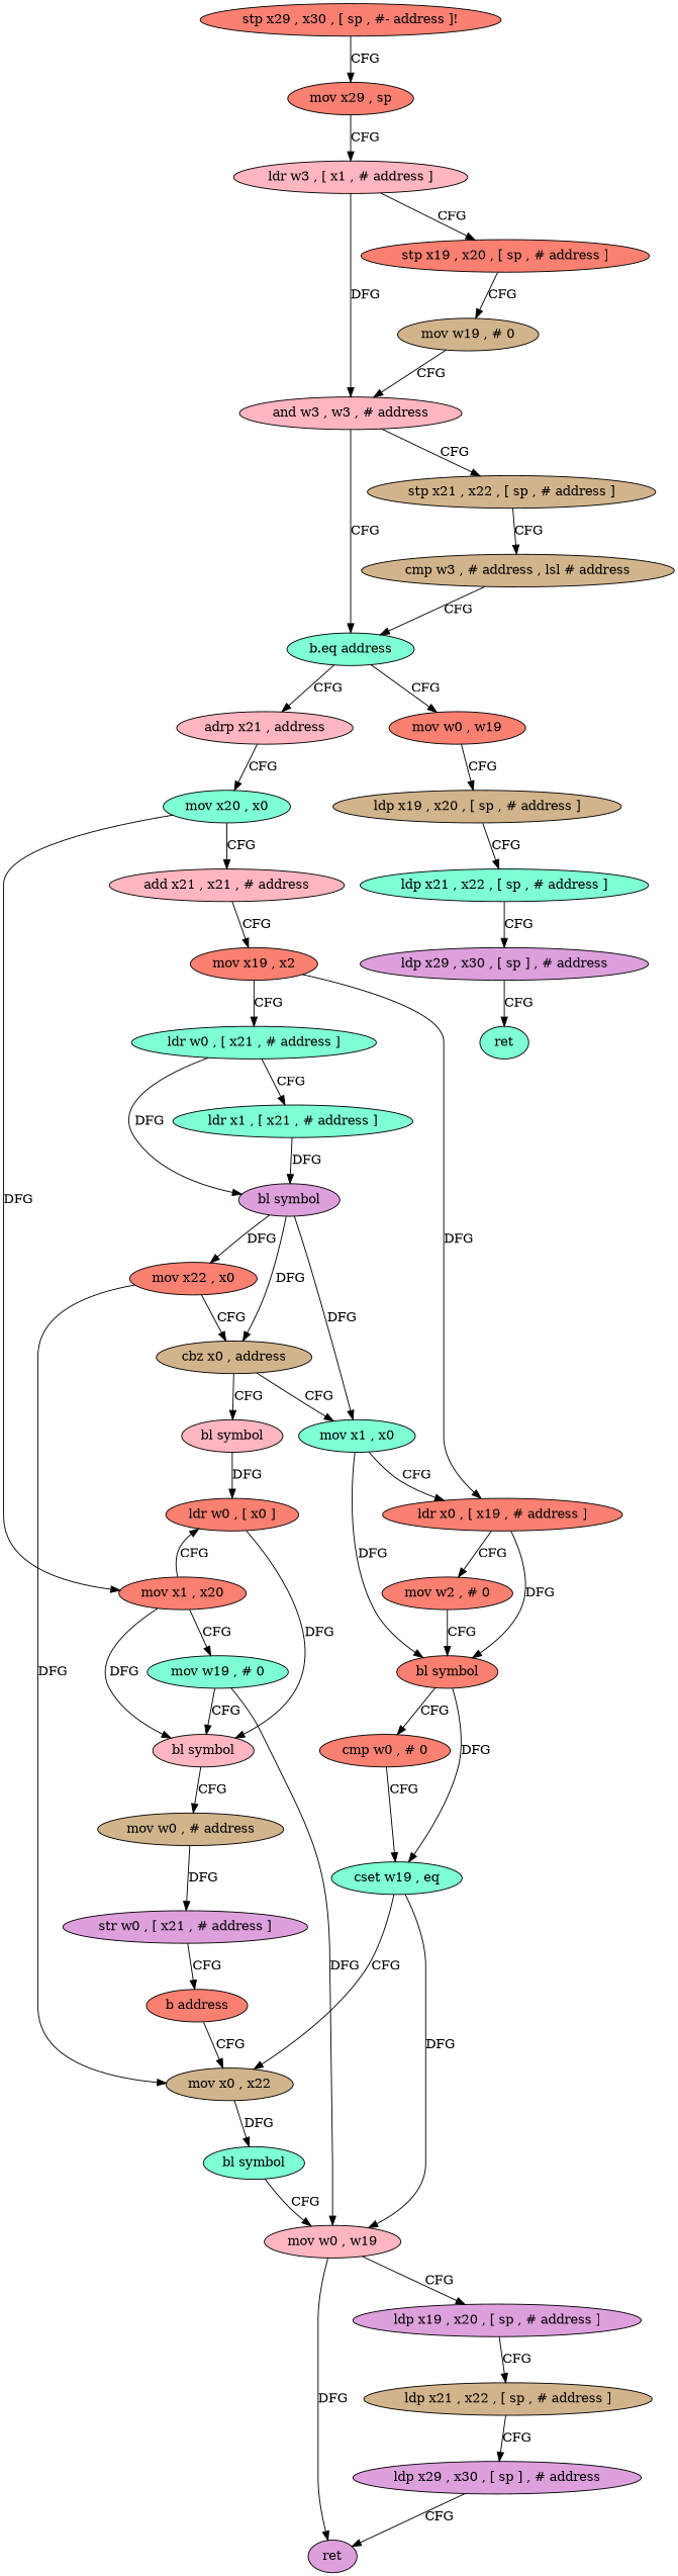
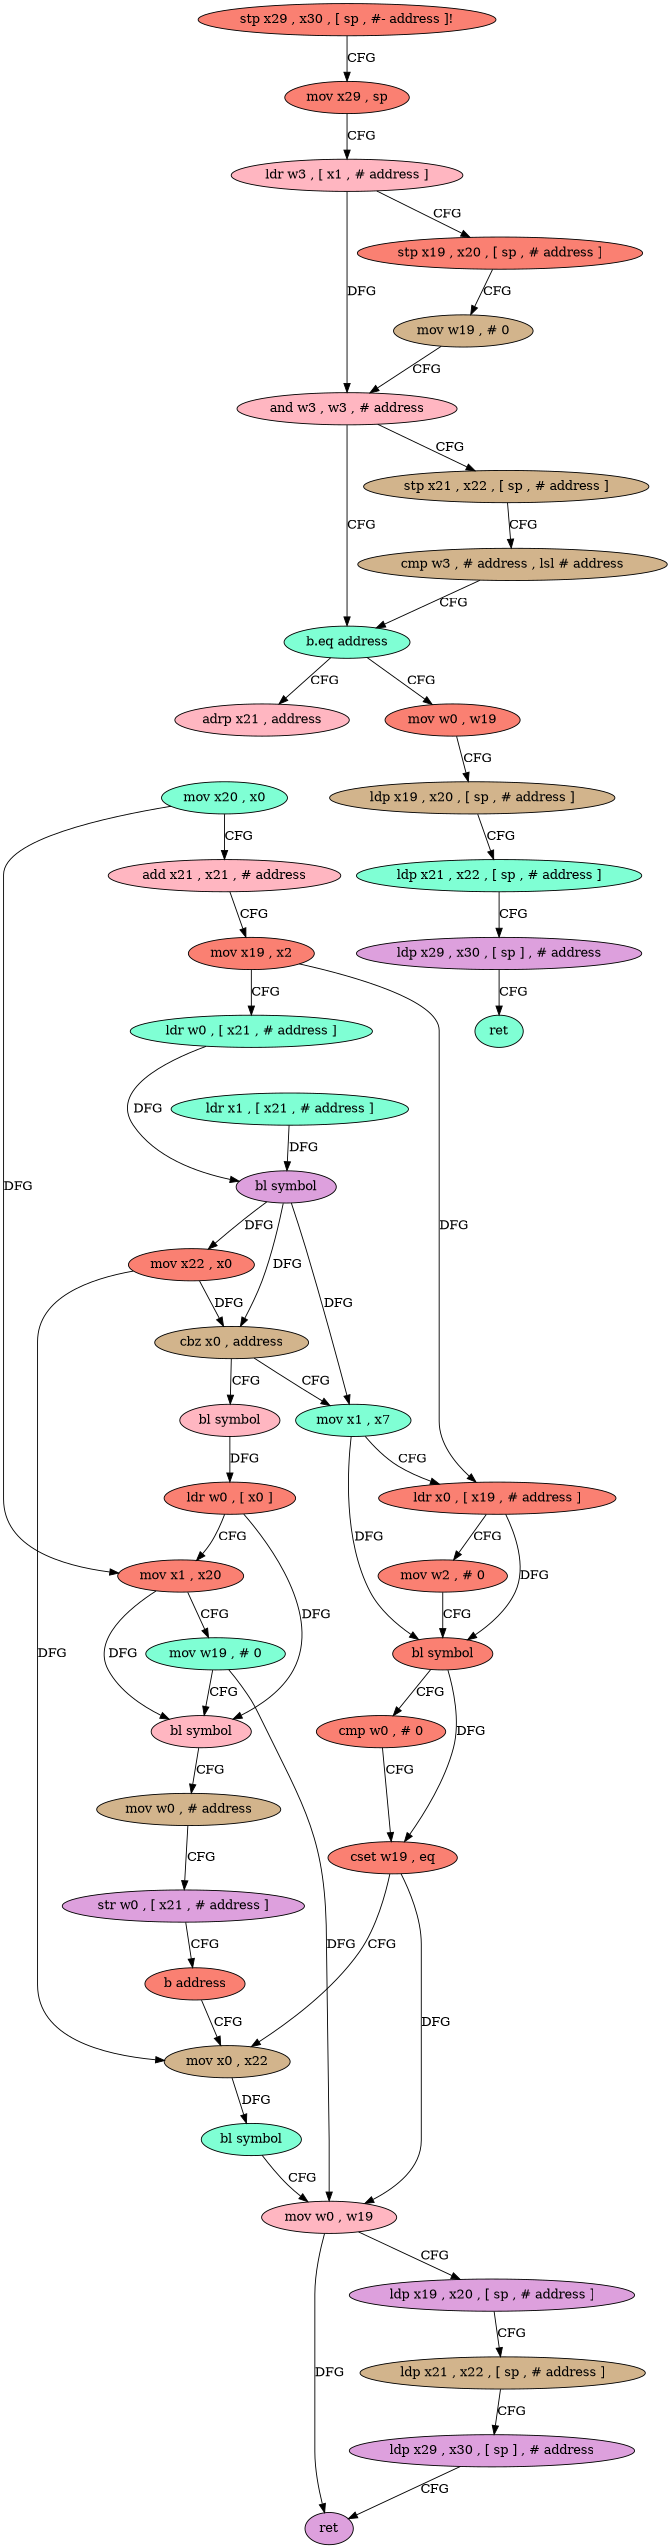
  digraph {
    node [fillcolor=salmon style=filled]
    n1 [label="stp x29 , x30 , [ sp , #- address ]!"]
    n2 [label="mov x29 , sp"]
    n3 [fillcolor=lightpink label="ldr w3 , [ x1 , # address ]"]
    n4 [label="stp x19 , x20 , [ sp , # address ]"]
    n5 [fillcolor=lightpink label="and w3 , w3 , # address"]
    n6 [fillcolor=tan label="mov w19 , # 0"]
    n7 [fillcolor=tan label="stp x21 , x22 , [ sp , # address ]"]
    n8 [fillcolor=aquamarine label="b.eq address"]
    n9 [fillcolor=tan label="cmp w3 , # address , lsl # address"]
    n10 [fillcolor=lightpink label="adrp x21 , address"]
    n11 [label="mov w0 , w19"]
    n12 [fillcolor=aquamarine label="mov x20 , x0"]
    n13 [fillcolor=tan label="ldp x19 , x20 , [ sp , # address ]"]
    n14 [fillcolor=lightpink label="add x21 , x21 , # address"]
    n15 [label="mov x1 , x20"]
    n16 [fillcolor=aquamarine label="ldp x21 , x22 , [ sp , # address ]"]
    n17 [label="mov x19 , x2"]
    n18 [fillcolor=lightpink label="bl symbol"]
    n19 [fillcolor=aquamarine label="mov w19 , # 0"]
    n20 [fillcolor=aquamarine label="ldr w0 , [ x21 , # address ]"]
    n21 [label="ldr x0 , [ x19 , # address ]"]
    n22 [fillcolor=aquamarine label="ldr x1 , [ x21 , # address ]"]
    n23 [fillcolor=plum label="bl symbol"]
    n24 [label="bl symbol"]
    n25 [label="mov w2 , # 0"]
    n26 [label="mov x22 , x0"]
    n27 [fillcolor=tan label="cbz x0 , address"]
-   n28 [fillcolor=aquamarine label="mov x1 , x0"]
+   n28 [fillcolor=aquamarine label="mov x1 , x7"]
    n29 [fillcolor=tan label="mov x0 , x22"]
    n30 [fillcolor=lightpink label="bl symbol"]
    n31 [fillcolor=aquamarine label="bl symbol"]
    n32 [label="ldr w0 , [ x0 ]"]
    n33 [label="cmp w0 , # 0"]
-   n34 [fillcolor=aquamarine label="cset w19 , eq"]
+   n34 [label="cset w19 , eq"]
    n35 [fillcolor=plum label="ldp x29 , x30 , [ sp ] , # address"]
    n36 [fillcolor=aquamarine label=ret]
    n37 [fillcolor=tan label="mov w0 , # address"]
    n38 [fillcolor=lightpink label="mov w0 , w19"]
    n39 [fillcolor=plum label="ldp x19 , x20 , [ sp , # address ]"]
    n40 [fillcolor=plum label=ret]
    n41 [fillcolor=plum label="str w0 , [ x21 , # address ]"]
    n42 [label="b address"]
    n43 [fillcolor=tan label="ldp x21 , x22 , [ sp , # address ]"]
    n44 [fillcolor=plum label="ldp x29 , x30 , [ sp ] , # address"]
    n1 -> n2 [label=CFG]
    n2 -> n3 [label=CFG]
    n3 -> n4 [label=CFG]
    n3 -> n5 [label=DFG]
    n4 -> n6 [label=CFG]
    n5 -> n7 [label=CFG]
    n5 -> n8 [label=CFG]
    n6 -> n5 [label=CFG]
    n7 -> n9 [label=CFG]
    n8 -> n10 [label=CFG]
    n8 -> n11 [label=CFG]
    n9 -> n8 [label=CFG]
-   n10 -> n12 [label=CFG]
    n11 -> n13 [label=CFG]
    n12 -> n14 [label=CFG]
    n12 -> n15 [label=DFG]
    n13 -> n16 [label=CFG]
    n14 -> n17 [label=CFG]
    n15 -> n18 [label=DFG]
    n15 -> n19 [label=CFG]
    n16 -> n35 [label=CFG]
    n17 -> n20 [label=CFG]
    n17 -> n21 [label=DFG]
    n18 -> n37 [label=CFG]
    n19 -> n18 [label=CFG]
    n19 -> n38 [label=DFG]
-   n20 -> n22 [label=CFG]
    n20 -> n23 [label=DFG]
    n21 -> n24 [label=DFG]
    n21 -> n25 [label=CFG]
    n22 -> n23 [label=DFG]
    n23 -> n26 [label=DFG]
    n23 -> n27 [label=DFG]
    n23 -> n28 [label=DFG]
    n24 -> n33 [label=CFG]
    n24 -> n34 [label=DFG]
    n25 -> n24 [label=CFG]
-   n26 -> n27 [label=CFG]
+   n26 -> n27 [label=DFG]
    n26 -> n29 [label=DFG]
    n27 -> n28 [label=CFG]
    n27 -> n30 [label=CFG]
    n28 -> n21 [label=CFG]
    n28 -> n24 [label=DFG]
    n29 -> n31 [label=DFG]
    n30 -> n32 [label=DFG]
    n31 -> n38 [label=CFG]
-   n15 -> n32 [label=CFG]
+   n32 -> n15 [label=CFG]
    n32 -> n18 [label=DFG]
    n33 -> n34 [label=CFG]
    n34 -> n29 [label=CFG]
    n34 -> n38 [label=DFG]
    n35 -> n36 [label=CFG]
-   n37 -> n41 [label=DFG]
+   n37 -> n41 [label=CFG]
    n38 -> n39 [label=CFG]
    n38 -> n40 [label=DFG]
    n39 -> n43 [label=CFG]
    n41 -> n42 [label=CFG]
    n42 -> n29 [label=CFG]
    n43 -> n44 [label=CFG]
    n44 -> n40 [label=CFG]
  }
